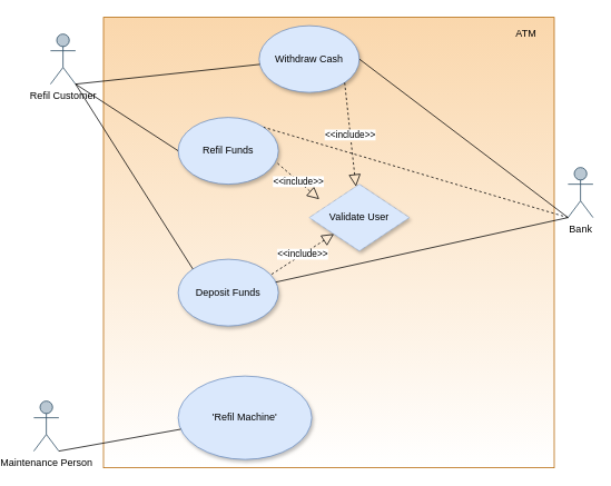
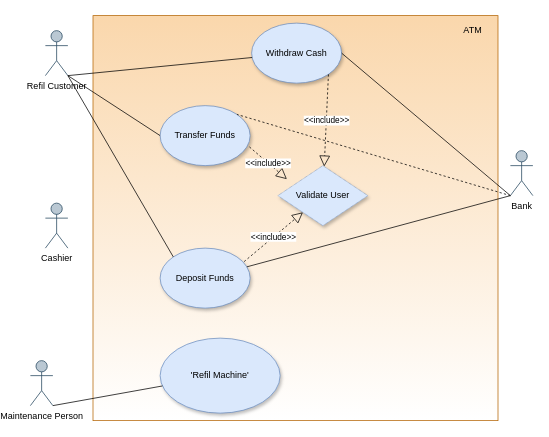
  <mxCell id="0" />
  <mxCell id="1" parent="0" />
  <mxCell id="2" value="" style="whiteSpace=wrap;html=1;aspect=fixed;fillColor=#fad7ac;strokeColor=#b46504;gradientColor=#ffffff;" vertex="1" parent="1"><mxGeometry x="103.5" width="540" height="540" as="geometry" y="20" /></mxCell>
  <mxCell id="3" value="Refil Customer" style="shape=umlActor;verticalLabelPosition=bottom;labelBackgroundColor=#ffffff;verticalAlign=top;html=1;outlineConnect=0;fillColor=#bac8d3;strokeColor=#23445d;" vertex="1" parent="1"><mxGeometry x="40" y="40" width="30" height="60" as="geometry" /></mxCell>
  <mxCell id="4" value="Bank" style="shape=umlActor;verticalLabelPosition=bottom;labelBackgroundColor=#ffffff;verticalAlign=top;html=1;outlineConnect=0;fillColor=#bac8d3;strokeColor=#23445d;" vertex="1" parent="1"><mxGeometry x="660" y="200" width="30" height="60" as="geometry" /></mxCell>
+ <mxCell id="5" value="Cashier" style="shape=umlActor;verticalLabelPosition=bottom;labelBackgroundColor=#ffffff;verticalAlign=top;html=1;outlineConnect=0;fillColor=#bac8d3;strokeColor=#23445d;" vertex="1" parent="1"><mxGeometry x="40" y="270" width="30" height="60" as="geometry" /></mxCell>
  <mxCell id="6" value="Maintenance Person" style="shape=umlActor;verticalLabelPosition=bottom;labelBackgroundColor=#ffffff;verticalAlign=top;html=1;outlineConnect=0;fillColor=#bac8d3;strokeColor=#23445d;" vertex="1" parent="1"><mxGeometry x="20" y="480" width="30" height="60" as="geometry" /></mxCell>
- <mxCell id="7" value="Withdraw Cash" style="ellipse;whiteSpace=wrap;html=1;fillColor=#dae8fc;strokeColor=#6c8ebf;shadow=1;" vertex="1" parent="1"><mxGeometry x="290" y="30" width="120" height="80" as="geometry" /></mxCell>
+ <mxCell id="7" value="Withdraw Cash" style="ellipse;whiteSpace=wrap;html=1;fillColor=#dae8fc;strokeColor=#6c8ebf;shadow=1;" vertex="1" parent="1"><mxGeometry x="315" y="30" width="120" height="80" as="geometry" /></mxCell>
  <mxCell id="8" value="'Refil Machine'" style="ellipse;whiteSpace=wrap;html=1;fillColor=#dae8fc;strokeColor=#6c8ebf;shadow=1;" vertex="1" parent="1"><mxGeometry x="193" y="450" width="160" height="100" as="geometry" /></mxCell>
- <mxCell id="9" value="Deposit Funds" style="ellipse;whiteSpace=wrap;html=1;fillColor=#dae8fc;strokeColor=#6c8ebf;shadow=1;" vertex="1" parent="1"><mxGeometry x="193" y="310" width="120" height="80" as="geometry" /></mxCell>
+ <mxCell id="9" value="Deposit Funds" style="ellipse;whiteSpace=wrap;html=1;fillColor=#dae8fc;strokeColor=#6c8ebf;shadow=1;" vertex="1" parent="1"><mxGeometry x="193" y="330" width="120" height="80" as="geometry" /></mxCell>
  <mxCell id="10" value="Validate User" style="rhombus;whiteSpace=wrap;html=1;fillColor=#dae8fc;strokeColor=#6c8ebf;dashed=1;dashPattern=1 1;shadow=1;" vertex="1" parent="1"><mxGeometry x="350" y="220" width="120" height="80" as="geometry" /></mxCell>
- <mxCell id="11" value="Refil Funds" style="ellipse;whiteSpace=wrap;html=1;fillColor=#dae8fc;strokeColor=#6c8ebf;shadow=1;" vertex="1" parent="1"><mxGeometry x="193" y="140" width="120" height="80" as="geometry" /></mxCell>
+ <mxCell id="11" value="Transfer Funds" style="ellipse;whiteSpace=wrap;html=1;fillColor=#dae8fc;strokeColor=#6c8ebf;shadow=1;" vertex="1" parent="1"><mxGeometry x="193" y="140" width="120" height="80" as="geometry" /></mxCell>
  <mxCell id="12" value="" style="endArrow=none;html=1;exitX=1;exitY=1;exitDx=0;exitDy=0;exitPerimeter=0;" edge="1" parent="1" source="3" target="7"><mxGeometry width="50" height="50" relative="1" as="geometry"><mxPoint x="40" y="620" as="sourcePoint" /><mxPoint x="90" y="570" as="targetPoint" /></mxGeometry></mxCell>
  <mxCell id="13" value="" style="endArrow=none;html=1;entryX=0;entryY=0.5;entryDx=0;entryDy=0;" edge="1" parent="1" target="11"><mxGeometry width="50" height="50" relative="1" as="geometry"><mxPoint x="70" y="100" as="sourcePoint" /><mxPoint x="90" y="570" as="targetPoint" /></mxGeometry></mxCell>
  <mxCell id="14" value="" style="endArrow=none;html=1;exitX=1;exitY=1;exitDx=0;exitDy=0;exitPerimeter=0;entryX=0;entryY=0;entryDx=0;entryDy=0;" edge="1" parent="1" source="3" target="9"><mxGeometry width="50" height="50" relative="1" as="geometry"><mxPoint x="40" y="620" as="sourcePoint" /><mxPoint x="90" y="570" as="targetPoint" /></mxGeometry></mxCell>
  <mxCell id="15" value="" style="endArrow=none;html=1;exitX=1;exitY=1;exitDx=0;exitDy=0;exitPerimeter=0;" edge="1" parent="1" source="6" target="8"><mxGeometry width="50" height="50" relative="1" as="geometry"><mxPoint x="40" y="620" as="sourcePoint" /><mxPoint x="90" y="570" as="targetPoint" /></mxGeometry></mxCell>
  <mxCell id="16" value="" style="endArrow=none;html=1;exitX=0;exitY=1;exitDx=0;exitDy=0;exitPerimeter=0;entryX=1;entryY=0.5;entryDx=0;entryDy=0;" edge="1" parent="1" source="4" target="7"><mxGeometry width="50" height="50" relative="1" as="geometry"><mxPoint x="40" y="620" as="sourcePoint" /><mxPoint x="90" y="570" as="targetPoint" /></mxGeometry></mxCell>
  <mxCell id="17" value="" style="endArrow=none;html=1;exitX=0;exitY=1;exitDx=0;exitDy=0;exitPerimeter=0;entryX=1;entryY=0;entryDx=0;entryDy=0;dashed=1;" edge="1" parent="1" source="4" target="11"><mxGeometry width="50" height="50" relative="1" as="geometry"><mxPoint x="40" y="620" as="sourcePoint" /><mxPoint x="310" y="160" as="targetPoint" /></mxGeometry></mxCell>
  <mxCell id="18" value="" style="endArrow=none;html=1;" edge="1" parent="1" source="9"><mxGeometry width="50" height="50" relative="1" as="geometry"><mxPoint x="40" y="620" as="sourcePoint" /><mxPoint x="660" y="260" as="targetPoint" /></mxGeometry></mxCell>
  <mxCell id="19" value="ATM" style="text;html=1;strokeColor=none;fillColor=none;align=center;verticalAlign=middle;whiteSpace=wrap;rounded=0;" vertex="1" parent="1"><mxGeometry x="590" y="30" width="40" height="20" as="geometry" /></mxCell>
  <mxCell id="20" value="&amp;lt;&amp;lt;include&amp;gt;&amp;gt;" style="endArrow=block;dashed=1;endFill=0;endSize=12;html=1;exitX=0.992;exitY=0.688;exitDx=0;exitDy=0;exitPerimeter=0;entryX=0.1;entryY=0.225;entryDx=0;entryDy=0;entryPerimeter=0;" edge="1" parent="1" source="11" target="10"><mxGeometry width="160" relative="1" as="geometry"><mxPoint x="-20" y="580" as="sourcePoint" /><mxPoint x="140" y="580" as="targetPoint" /></mxGeometry></mxCell>
  <mxCell id="21" value="&amp;lt;&amp;lt;include&amp;gt;&amp;gt;" style="endArrow=block;dashed=1;endFill=0;endSize=12;html=1;exitX=0.933;exitY=0.225;exitDx=0;exitDy=0;exitPerimeter=0;" edge="1" parent="1" source="9" target="10"><mxGeometry width="160" relative="1" as="geometry"><mxPoint x="-20" y="580" as="sourcePoint" /><mxPoint x="140" y="580" as="targetPoint" /></mxGeometry></mxCell>
  <mxCell id="22" value="&amp;lt;&amp;lt;include&amp;gt;&amp;gt;" style="endArrow=block;dashed=1;endFill=0;endSize=12;html=1;exitX=1;exitY=1;exitDx=0;exitDy=0;" edge="1" parent="1" source="7" target="10"><mxGeometry width="160" relative="1" as="geometry"><mxPoint x="-30" y="620" as="sourcePoint" /><mxPoint x="130" y="620" as="targetPoint" /></mxGeometry></mxCell>
